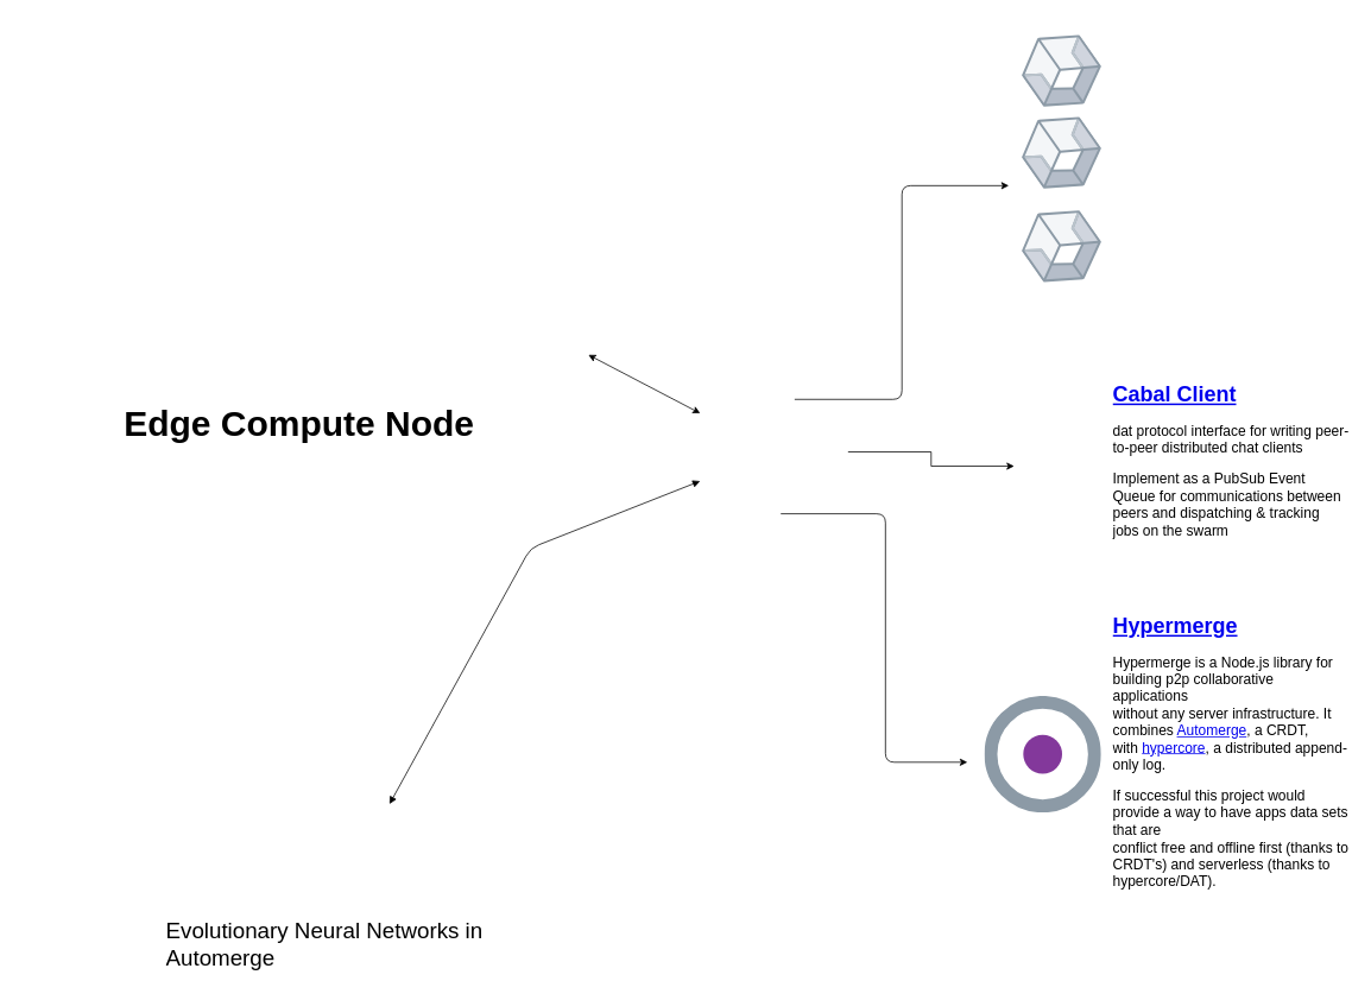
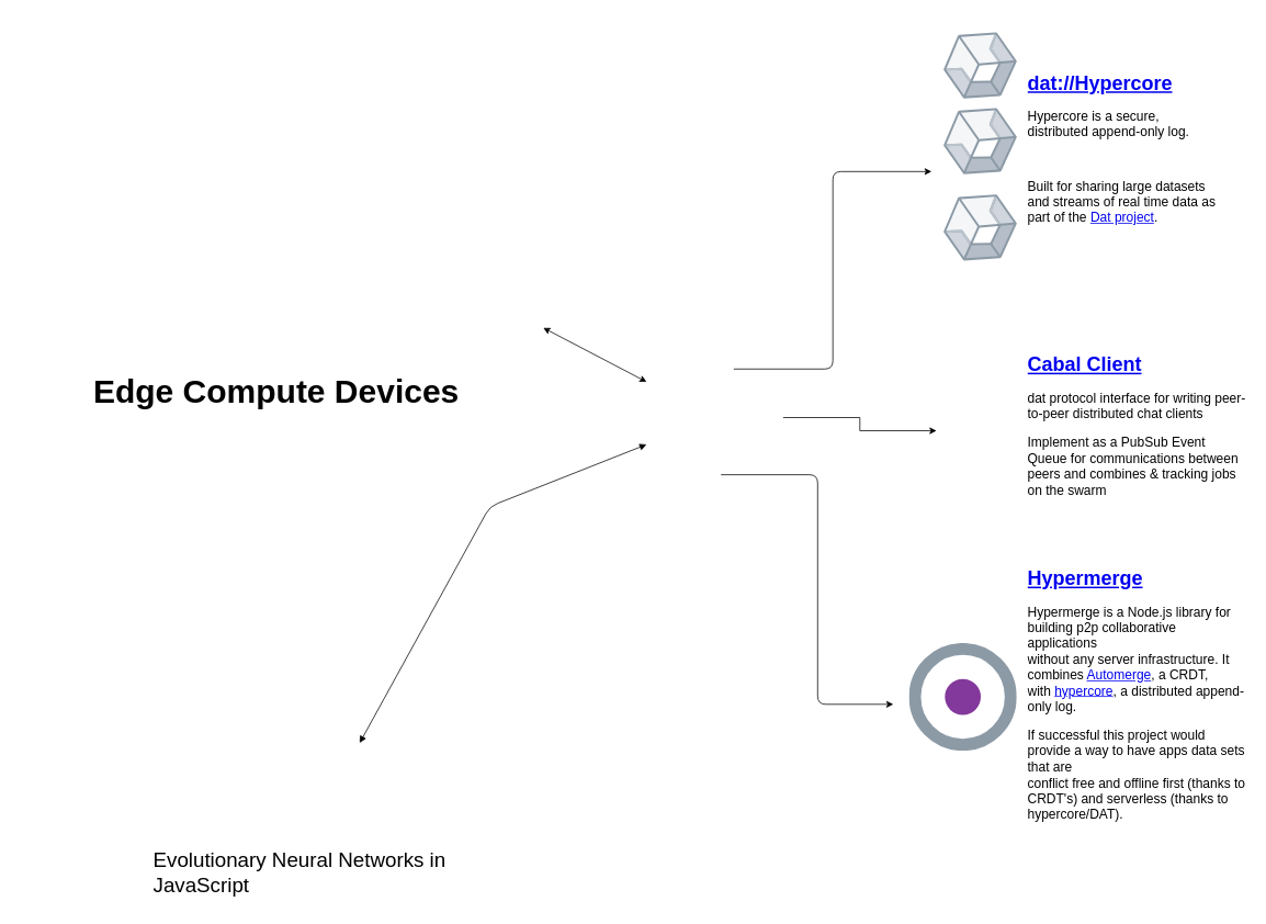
  <mxCell id="0" />
  <mxCell id="1" parent="0" />
  <mxCell id="2" style="edgeStyle=orthogonalEdgeStyle;rounded=0;orthogonalLoop=1;jettySize=auto;html=1;exitX=1;exitY=0.5;exitDx=0;exitDy=0;" parent="1" source="3" target="11" edge="1"><mxGeometry relative="1" as="geometry" /></mxCell>
  <mxCell id="3" value="" style="shape=image;verticalLabelPosition=bottom;labelBackgroundColor=#ffffff;verticalAlign=top;aspect=fixed;imageAspect=0;image=https://dat.foundation/public/img/dat-logo.png;" parent="1" vertex="1"><mxGeometry x="785.5" y="423" width="166" height="168" as="geometry" /></mxCell>
  <mxCell id="4" value="" style="aspect=fixed;perimeter=ellipsePerimeter;html=1;align=center;fontSize=12;verticalAlign=top;fontColor=#364149;shadow=0;dashed=0;image;image=img/lib/cumulus/container.svg;rotation=-125;" parent="1" vertex="1"><mxGeometry x="1146" y="38" width="90" height="80" as="geometry" /></mxCell>
  <mxCell id="5" value="" style="shape=image;verticalLabelPosition=bottom;labelBackgroundColor=#ffffff;verticalAlign=top;aspect=fixed;imageAspect=0;image=http://kit8.net/images/detailed/4/home_appliances_smart_home.png;" parent="1" vertex="1"><mxGeometry x="20" y="20" width="628" height="419" as="geometry" /></mxCell>
+ <mxCell id="6" value="&lt;h1&gt;&lt;a href=&quot;https://github.com/mafintosh/hypercore&quot;&gt;dat://Hypercore&lt;/a&gt;&lt;/h1&gt;&lt;p style=&quot;font-size: 16px&quot;&gt;Hypercore is a secure, distributed append-only log.&lt;/p&gt;&lt;br&gt;&lt;p style=&quot;font-size: 16px&quot; align=&quot;left&quot;&gt;Built for sharing large datasets and streams of real time data as part of the &lt;a href=&quot;https://datproject.org&quot; style=&quot;font-size: 16px&quot;&gt;Dat project&lt;/a&gt;.&lt;/p&gt;" style="text;html=1;strokeColor=none;fillColor=none;spacing=5;spacingTop=-20;whiteSpace=wrap;overflow=hidden;rounded=0;align=left;" parent="1" vertex="1"><mxGeometry x="1244" y="81" width="244" height="228" as="geometry" /></mxCell>
  <mxCell id="7" value="" style="aspect=fixed;perimeter=ellipsePerimeter;html=1;align=center;fontSize=12;verticalAlign=top;fontColor=#364149;shadow=0;dashed=0;image;image=img/lib/cumulus/container.svg;rotation=-125;" parent="1" vertex="1"><mxGeometry x="1146" y="235" width="90" height="80" as="geometry" /></mxCell>
  <mxCell id="8" value="" style="aspect=fixed;perimeter=ellipsePerimeter;html=1;align=center;fontSize=12;verticalAlign=top;fontColor=#364149;shadow=0;dashed=0;image;image=img/lib/cumulus/container.svg;rotation=-125;" parent="1" vertex="1"><mxGeometry x="1146" y="130" width="90" height="80" as="geometry" /></mxCell>
  <mxCell id="9" value="" style="shape=image;verticalLabelPosition=bottom;labelBackgroundColor=#ffffff;verticalAlign=top;aspect=fixed;imageAspect=0;image=https://raw.githubusercontent.com/liquidcarrot/carrot/master/images/carrot-logo_readme.png;" parent="1" vertex="1"><mxGeometry x="139.857" y="902.5" width="520" height="134" as="geometry" /></mxCell>
- <mxCell id="10" value="&lt;p style=&quot;font-size: 25px&quot;&gt;&lt;span class=&quot;text-gray-dark mr-2&quot; itemprop=&quot;about&quot;&gt; Evolutionary Neural Networks in Automerge&lt;/span&gt;&lt;/p&gt;" style="text;html=1;strokeColor=none;fillColor=none;spacing=5;spacingTop=-20;whiteSpace=wrap;overflow=hidden;rounded=0;" parent="1" vertex="1"><mxGeometry x="181" y="1015" width="411" height="86" as="geometry" /></mxCell>
+ <mxCell id="10" value="&lt;p style=&quot;font-size: 25px&quot;&gt;&lt;span class=&quot;text-gray-dark mr-2&quot; itemprop=&quot;about&quot;&gt; Evolutionary Neural Networks in JavaScript&lt;/span&gt;&lt;/p&gt;" style="text;html=1;strokeColor=none;fillColor=none;spacing=5;spacingTop=-20;whiteSpace=wrap;overflow=hidden;rounded=0;" parent="1" vertex="1"><mxGeometry x="181" y="1015" width="411" height="86" as="geometry" /></mxCell>
  <mxCell id="11" value="" style="shape=image;verticalLabelPosition=bottom;labelBackgroundColor=#ffffff;verticalAlign=top;aspect=fixed;imageAspect=0;image=https://avatars1.githubusercontent.com/u/39334929?s=200&amp;v=4;" parent="1" vertex="1"><mxGeometry x="1138" y="474" width="98" height="98" as="geometry" /></mxCell>
- <mxCell id="12" value="&lt;h1&gt;&lt;a href=&quot;https://github.com/cabal-club/cabal-client&quot;&gt;Cabal Client&lt;/a&gt;&lt;br&gt;&lt;/h1&gt;&lt;div class=&quot;&quot; style=&quot;font-size: 16px&quot;&gt;&lt;span class=&quot;text-gray-dark mr-2&quot; itemprop=&quot;about&quot;&gt;&lt;/span&gt;&lt;span class=&quot;text-gray-dark mr-2&quot; itemprop=&quot;about&quot;&gt;dat protocol interface for writing peer-to-peer distributed chat clients&lt;/span&gt;&lt;br&gt;&lt;span class=&quot;text-gray-dark mr-2&quot; itemprop=&quot;about&quot;&gt;&lt;/span&gt;&lt;/div&gt;&lt;p style=&quot;font-size: 16px&quot; align=&quot;left&quot;&gt;Implement as a PubSub Event Queue for communications between peers and dispatching &amp;amp; tracking jobs on the swarm &lt;br&gt;&lt;/p&gt;" style="text;html=1;strokeColor=none;fillColor=none;spacing=5;spacingTop=-20;whiteSpace=wrap;overflow=hidden;rounded=0;align=left;" parent="1" vertex="1"><mxGeometry x="1244" y="423" width="273" height="228" as="geometry" /></mxCell>
+ <mxCell id="12" value="&lt;h1&gt;&lt;a href=&quot;https://github.com/cabal-club/cabal-client&quot;&gt;Cabal Client&lt;/a&gt;&lt;br&gt;&lt;/h1&gt;&lt;div class=&quot;&quot; style=&quot;font-size: 16px&quot;&gt;&lt;span class=&quot;text-gray-dark mr-2&quot; itemprop=&quot;about&quot;&gt;&lt;/span&gt;&lt;span class=&quot;text-gray-dark mr-2&quot; itemprop=&quot;about&quot;&gt;dat protocol interface for writing peer-to-peer distributed chat clients&lt;/span&gt;&lt;br&gt;&lt;span class=&quot;text-gray-dark mr-2&quot; itemprop=&quot;about&quot;&gt;&lt;/span&gt;&lt;/div&gt;&lt;p style=&quot;font-size: 16px&quot; align=&quot;left&quot;&gt;Implement as a PubSub Event Queue for communications between peers and combines &amp;amp; tracking jobs on the swarm &lt;br&gt;&lt;/p&gt;" style="text;html=1;strokeColor=none;fillColor=none;spacing=5;spacingTop=-20;whiteSpace=wrap;overflow=hidden;rounded=0;align=left;" parent="1" vertex="1"><mxGeometry x="1244" y="423" width="273" height="228" as="geometry" /></mxCell>
  <mxCell id="13" value="" style="edgeStyle=elbowEdgeStyle;elbow=horizontal;endArrow=classic;html=1;" parent="1" edge="1"><mxGeometry width="50" height="50" relative="1" as="geometry"><mxPoint x="891.5" y="448" as="sourcePoint" /><mxPoint x="1132" y="208" as="targetPoint" /></mxGeometry></mxCell>
  <mxCell id="14" value="" style="edgeStyle=elbowEdgeStyle;elbow=horizontal;endArrow=classic;html=1;" parent="1" edge="1"><mxGeometry width="50" height="50" relative="1" as="geometry"><mxPoint x="876" y="576.5" as="sourcePoint" /><mxPoint x="1085.5" y="855.5" as="targetPoint" /><Array as="points"><mxPoint x="993.5" y="748.5" /></Array></mxGeometry></mxCell>
  <mxCell id="15" value="" style="aspect=fixed;perimeter=ellipsePerimeter;html=1;align=center;fontSize=12;verticalAlign=top;fontColor=#364149;shadow=0;dashed=0;image;image=img/lib/cumulus/netq_agent.svg;" parent="1" vertex="1"><mxGeometry x="1105" y="781.5" width="131" height="131" as="geometry" /></mxCell>
  <mxCell id="16" value="&lt;h1&gt;&lt;a href=&quot;https://github.com/automerge/hypermerge&quot;&gt;Hypermerge&lt;/a&gt;&lt;br&gt;&lt;/h1&gt;&lt;div class=&quot;&quot; style=&quot;font-size: 16px&quot;&gt;&lt;p&gt;Hypermerge is a Node.js library for building p2p collaborative applications&lt;br&gt;without any server infrastructure. It combines &lt;a href=&quot;https://github.com/automerge/automerge&quot;&gt;Automerge&lt;/a&gt;, a CRDT,&lt;br&gt;with &lt;a href=&quot;https://github.com/mafintosh/hypercore&quot;&gt;hypercore&lt;/a&gt;, a distributed append-only log.&lt;/p&gt;&lt;span class=&quot;text-gray-dark mr-2&quot; itemprop=&quot;about&quot;&gt;&lt;/span&gt;&lt;/div&gt;&lt;p style=&quot;font-size: 16px&quot; align=&quot;left&quot;&gt;If successful this project would provide a way to have apps data sets that are&lt;br&gt;conflict free and offline first (thanks to CRDT's) and serverless (thanks to&lt;br&gt;hypercore/DAT).&lt;/p&gt;" style="text;html=1;strokeColor=none;fillColor=none;spacing=5;spacingTop=-20;whiteSpace=wrap;overflow=hidden;rounded=0;align=left;" parent="1" vertex="1"><mxGeometry x="1244" y="682.5" width="273" height="354" as="geometry" /></mxCell>
  <mxCell id="17" value="" style="endArrow=block;html=1;startArrow=block;startFill=1;endFill=1;" parent="1" source="9" target="3" edge="1"><mxGeometry width="100" height="100" relative="1" as="geometry"><mxPoint x="548" y="691" as="sourcePoint" /><mxPoint x="648" y="591" as="targetPoint" /><Array as="points"><mxPoint x="595" y="615" /></Array></mxGeometry></mxCell>
- <mxCell id="18" value="&lt;font style=&quot;font-size: 40px&quot;&gt;Edge Compute Node&lt;/font&gt;" style="text;strokeColor=none;fillColor=none;html=1;fontSize=24;fontStyle=1;verticalAlign=middle;align=center;" parent="1" vertex="1"><mxGeometry x="21" y="445.5" width="627" height="57" as="geometry" /></mxCell>
+ <mxCell id="18" value="&lt;font style=&quot;font-size: 40px&quot;&gt;Edge Compute Devices&lt;/font&gt;" style="text;strokeColor=none;fillColor=none;html=1;fontSize=24;fontStyle=1;verticalAlign=middle;align=center;" parent="1" vertex="1"><mxGeometry x="21" y="445.5" width="627" height="57" as="geometry" /></mxCell>
  <mxCell id="19" value="" style="endArrow=classic;startArrow=classic;html=1;" parent="1" target="3" edge="1"><mxGeometry width="50" height="50" relative="1" as="geometry"><mxPoint x="660" y="398" as="sourcePoint" /><mxPoint x="775" y="290" as="targetPoint" /></mxGeometry></mxCell>
